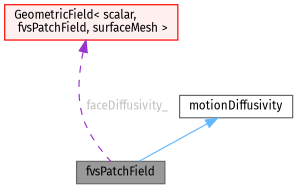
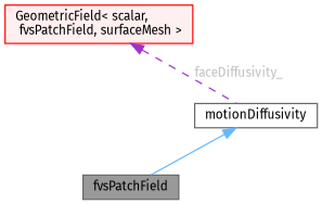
  digraph {
    fontname="Fira Sans"
    node [color=gray40 fontname="Fira Sans" fontsize=10 shape=box style=filled]
    edge [dir=back fontname="Fira Sans" fontsize=10 labelfontname=Helvetica labelfontsize=10]
    n1 [fillcolor=grey60 fontcolor=black height=0.2 label=fvsPatchField width=0.4]
    n2 [fillcolor=white height=0.2 label=motionDiffusivity width=0.4]
    n3 [color=red fillcolor="#FFF0F0" height=0.2 label="GeometricField\< scalar,\l fvsPatchField, surfaceMesh \>" width=0.4]
    n2 -> n1 [color=steelblue1 style=solid]
-   n3 -> n1 [color=darkorchid3 fontcolor=grey label=" faceDiffusivity_" style=dashed]
+   n3 -> n2 [color=darkorchid3 fontcolor=grey label=" faceDiffusivity_" style=dashed]
  }
